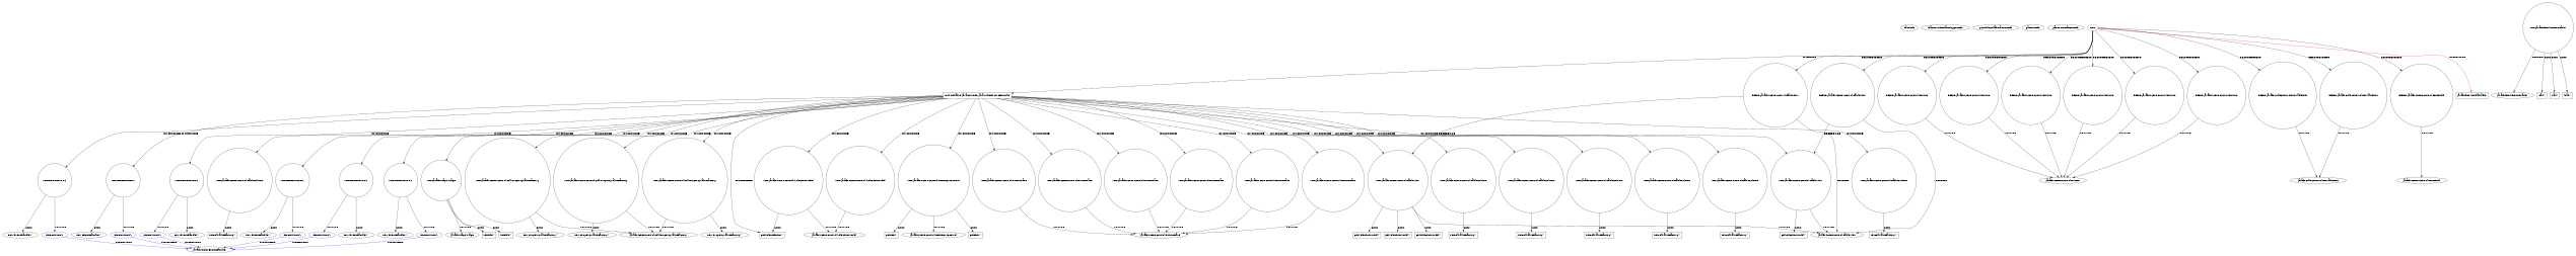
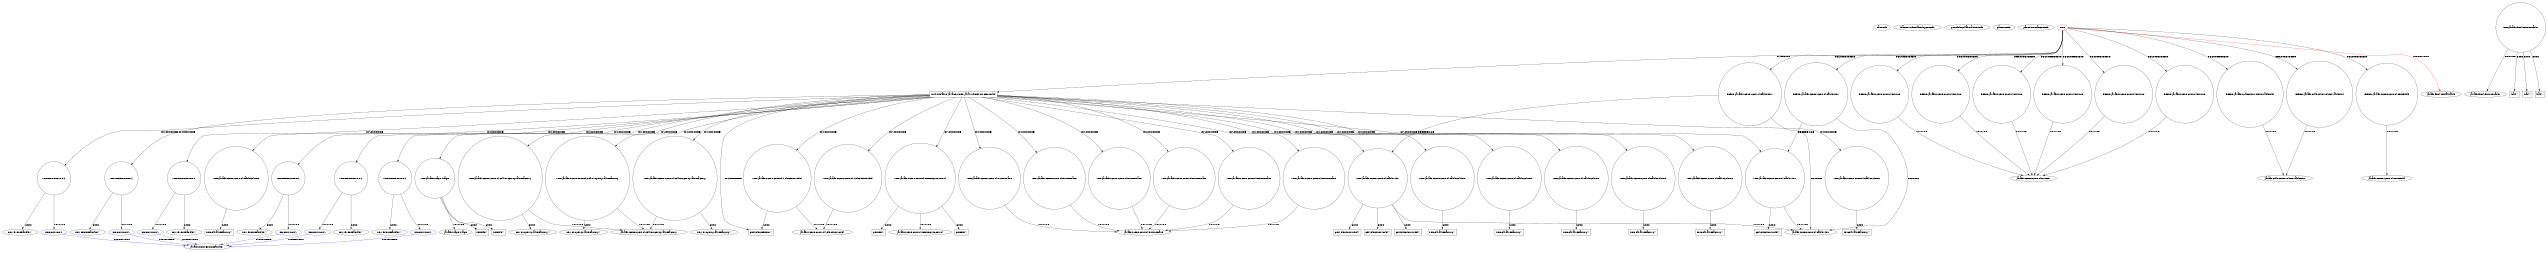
  digraph {
    node [isFrameworkType=false vertexType=VARIABLE_EXPRESION shape=circle]
    baseInfo [category=pattern graphId=1644 isAnonymous=false possibleRelation=true isFrameworkType="" vertexType="" shape=""]
    frameworkRelatedTypesInfo [0="javafx.fxml.Initializable" isFrameworkType="" vertexType="" shape=""]
    possibleCollaborationsInfo [0="1644~INSTANTIATION-OVERRIDING_METHOD_DECLARATION-~javafx.fxml.Initializable ~javafx.event.EventHandler ~false~true" 1="1644~INSTANTIATION-OVERRIDING_METHOD_DECLARATION-~javafx.fxml.Initializable ~javafx.event.EventHandler ~false~true" 2="1644~INSTANTIATION-OVERRIDING_METHOD_DECLARATION-~javafx.fxml.Initializable ~javafx.event.EventHandler ~false~true" 3="1644~INSTANTIATION-OVERRIDING_METHOD_DECLARATION-~javafx.fxml.Initializable ~javafx.event.EventHandler ~false~true" 4="1644~INSTANTIATION-OVERRIDING_METHOD_DECLARATION-~javafx.fxml.Initializable ~javafx.event.EventHandler ~false~true" 5="1644~INSTANTIATION-OVERRIDING_METHOD_DECLARATION-~javafx.fxml.Initializable ~javafx.event.EventHandler ~false~true" isFrameworkType="" vertexType="" shape=""]
    patternInfo [frequency=2.0 patternRootClient=0 isFrameworkType="" vertexType="" shape=""]
    patternInstancesInfo [0="diogocs1-FPessoais~/diogocs1-FPessoais/FPessoais-master/FinancasPessoais/src/app/controllers/HomeController.java~HomeController~2490" 1="crosswords-testEnvironment~/crosswords-testEnvironment/testEnvironment-master/src/GUI/MainController.java~MainController~2315" isFrameworkType="" vertexType="" shape=""]
    n6 [label="javafx.scene.control.cell.PropertyValueFactory" vertexType=FRAMEWORK_CLASS_TYPE shape=""]
    n7 [label="VAR:javafx.scene.control.cell.PropertyValueFactory"]
    n8 [label="new PropertyValueFactory()" vertexType=CONSTRUCTOR_CALL shape=""]
    n9 [label="void initialize(java.net.URL,java.util.ResourceBundle)" shape=box vertexType=OVERRIDING_METHOD_DECLARATION]
    n10 [label="VAR:javafx.scene.control.SelectionModel"]
    n11 [label="VAR:javafx.scene.control.SelectionModel"]
    n12 [label="VAR:javafx.scene.control.TextInputControl"]
    n13 [label="VAR:javafx.scene.control.ButtonBase"]
    n14 [label="VAR:javafx.scene.control.ButtonBase"]
    n15 [label="VAR:javafx.scene.control.ButtonBase"]
    n16 [label="VAR:javafx.scene.control.ButtonBase"]
    n17 [label="VAR:javafx.scene.control.ButtonBase"]
    n18 [label="VAR:javafx.scene.control.ButtonBase"]
    n19 [label="VAR:javafx.scene.control.cell.PropertyValueFactory"]
    n20 [label="VAR:javafx.scene.control.cell.PropertyValueFactory"]
    n21 [label="VAR:ANONYMOUS"]
    n22 [label="VAR:ANONYMOUS"]
    n23 [label="VAR:ANONYMOUS"]
    n24 [label="VAR:ANONYMOUS"]
    n25 [label="VAR:ANONYMOUS"]
    n26 [label="VAR:ANONYMOUS"]
    n27 [label="VAR:javafx.stage.Stage"]
    n28 [label="VAR:javafx.scene.control.TableView"]
    n29 [label="VAR:javafx.scene.control.TableColumn"]
    n30 [label="VAR:javafx.scene.control.TableColumn"]
    n31 [label="VAR:javafx.scene.control.TableColumn"]
    n32 [label="VAR:javafx.scene.control.TableColumn"]
    n33 [label="VAR:javafx.scene.control.TableColumn"]
    n34 [label="VAR:javafx.scene.control.TableColumn"]
    n35 [label="VAR:javafx.scene.control.TableColumn"]
    n36 [label="VAR:javafx.scene.control.TableView"]
    n37 [label="getSelectedItem()" shape=box vertexType=INSIDE_CALL]
    n38 [label="javafx.scene.control.SelectionModel" vertexType=FRAMEWORK_CLASS_TYPE shape=""]
    n39 [label="javafx.scene.control.TextInputControl" vertexType=FRAMEWORK_CLASS_TYPE shape=""]
    n40 [label="getText()" shape=box vertexType=INSIDE_CALL]
    n41 [label="getText()" shape=box vertexType=INSIDE_CALL]
    n42 [label="javafx.scene.control.ButtonBase" vertexType=FRAMEWORK_CLASS_TYPE shape=""]
    n43 [label="new PropertyValueFactory()" vertexType=CONSTRUCTOR_CALL shape=""]
    n44 [label="new PropertyValueFactory()" vertexType=CONSTRUCTOR_CALL shape=""]
    n45 [color=blue label=ANONYMOUS vertexType=REFERENCE_ANONYMOUS_DECLARATION shape=""]
    n46 [label="new EventHandler()" vertexType=CONSTRUCTOR_CALL shape=""]
    n47 [color=blue label=ANONYMOUS vertexType=REFERENCE_ANONYMOUS_DECLARATION shape=""]
    n48 [label="new EventHandler()" vertexType=CONSTRUCTOR_CALL shape=""]
    n49 [color=blue label=ANONYMOUS vertexType=REFERENCE_ANONYMOUS_DECLARATION shape=""]
    n50 [label="new EventHandler()" vertexType=CONSTRUCTOR_CALL shape=""]
    n51 [color=blue label=ANONYMOUS vertexType=REFERENCE_ANONYMOUS_DECLARATION shape=""]
    n52 [label="new EventHandler()" vertexType=CONSTRUCTOR_CALL shape=""]
    n53 [color=blue label=ANONYMOUS vertexType=REFERENCE_ANONYMOUS_DECLARATION shape=""]
    n54 [label="new EventHandler()" vertexType=CONSTRUCTOR_CALL shape=""]
    n55 [color=blue label=ANONYMOUS vertexType=REFERENCE_ANONYMOUS_DECLARATION shape=""]
    n56 [label="new EventHandler()" vertexType=CONSTRUCTOR_CALL shape=""]
    n57 [label="setTitle()" shape=box vertexType=INSIDE_CALL]
    n58 [label="setTitle()" shape=box vertexType=INSIDE_CALL]
    n59 [label="javafx.stage.Stage" vertexType=FRAMEWORK_CLASS_TYPE shape=""]
    n60 [label="getSelectionModel()" shape=box vertexType=INSIDE_CALL]
    n61 [label="getSelectionModel()" shape=box vertexType=INSIDE_CALL]
    n62 [label="getSelectionModel()" shape=box vertexType=INSIDE_CALL]
    n63 [label="javafx.scene.control.TableView" vertexType=FRAMEWORK_CLASS_TYPE shape=""]
    n64 [label="setCellValueFactory()" shape=box vertexType=INSIDE_CALL]
    n65 [label="setCellValueFactory()" shape=box vertexType=INSIDE_CALL]
    n66 [label="setCellValueFactory()" shape=box vertexType=INSIDE_CALL]
    n67 [label="setCellValueFactory()" shape=box vertexType=INSIDE_CALL]
    n68 [label="setCellValueFactory()" shape=box vertexType=INSIDE_CALL]
    n69 [label="setCellValueFactory()" shape=box vertexType=INSIDE_CALL]
    n70 [label="setCellValueFactory()" shape=box vertexType=INSIDE_CALL]
    n71 [label="VAR:javafx.fxml.FXMLLoader"]
    n72 [label="javafx.fxml.FXMLLoader" vertexType=FRAMEWORK_CLASS_TYPE shape=""]
    n73 [label="load()" shape=box vertexType=INSIDE_CALL]
    n74 [label="load()" shape=box vertexType=INSIDE_CALL]
    n75 [label="load()" shape=box vertexType=INSIDE_CALL]
    n76 [label="getSelectionModel()" shape=box vertexType=INSIDE_CALL]
    n77 [color=red label=URL vertexType=ROOT_CLIENT_CLASS_DECLARATION shape=""]
    n78 [label="FIELD:javafx.scene.control.Button" vertexType=FIELD_DECLARATION]
    n79 [label="FIELD:javafx.scene.control.Button" vertexType=FIELD_DECLARATION]
    n80 [label="FIELD:javafx.scene.control.Button" vertexType=FIELD_DECLARATION]
    n81 [label="FIELD:javafx.scene.control.Button" vertexType=FIELD_DECLARATION]
    n82 [label="FIELD:javafx.scene.control.Button" vertexType=FIELD_DECLARATION]
    n83 [label="FIELD:javafx.scene.control.Button" vertexType=FIELD_DECLARATION]
    n84 [label="FIELD:javafx.collections.ObservableList" vertexType=FIELD_DECLARATION]
    n85 [label="FIELD:javafx.collections.ObservableList" vertexType=FIELD_DECLARATION]
    n86 [label="FIELD:javafx.scene.control.TextField" vertexType=FIELD_DECLARATION]
-   n87 [label="javafx.fxml.Initializable" vertexType=FRAMEWORK_INTERFACE_TYPE shape=box]
+   n87 [label="javafx.fxml.Initializable" vertexType=FRAMEWORK_INTERFACE_TYPE shape=""]
    n88 [label="FIELD:javafx.scene.control.TableView" vertexType=FIELD_DECLARATION]
    n89 [label="FIELD:javafx.scene.control.TableView" vertexType=FIELD_DECLARATION]
    n90 [label="javafx.scene.control.Button" vertexType=FRAMEWORK_CLASS_TYPE shape=""]
    n91 [label="javafx.collections.ObservableList" vertexType=FRAMEWORK_INTERFACE_TYPE shape=""]
    n92 [label="javafx.scene.control.TextField" vertexType=FRAMEWORK_CLASS_TYPE shape=""]
    n93 [label="javafx.event.EventHandler" vertexType=FRAMEWORK_INTERFACE_TYPE shape=""]
    n7 -> n6 [label=OF_TYPE]
    n7 -> n8 [label=CALL]
    n9 -> n7 [label=INSTANTIATE]
    n9 -> n10 [label=INSTANTIATE]
    n9 -> n11 [label=INSTANTIATE]
    n9 -> n12 [label=INSTANTIATE]
    n9 -> n13 [label=INSTANTIATE]
    n9 -> n14 [label=INSTANTIATE]
    n9 -> n15 [label=INSTANTIATE]
    n9 -> n16 [label=INSTANTIATE]
    n9 -> n17 [label=INSTANTIATE]
    n9 -> n18 [label=INSTANTIATE]
    n9 -> n19 [label=INSTANTIATE]
    n9 -> n20 [label=INSTANTIATE]
    n9 -> n21 [label=INSTANTIATE]
    n9 -> n22 [label=INSTANTIATE]
    n9 -> n23 [label=INSTANTIATE]
    n9 -> n24 [label=INSTANTIATE]
    n9 -> n25 [label=INSTANTIATE]
    n9 -> n26 [label=INSTANTIATE]
    n9 -> n27 [label=INSTANTIATE]
    n9 -> n28 [label=INSTANTIATE]
    n9 -> n29 [label=INSTANTIATE]
    n9 -> n30 [label=INSTANTIATE]
    n9 -> n31 [label=INSTANTIATE]
    n9 -> n32 [label=INSTANTIATE]
    n9 -> n33 [label=INSTANTIATE]
    n9 -> n34 [label=INSTANTIATE]
    n9 -> n35 [label=INSTANTIATE]
    n9 -> n36 [label=INSTANTIATE]
    n9 -> n37 [label=INSTANTIATE]
    n10 -> n37 [label=CALL]
    n10 -> n38 [label=OF_TYPE]
    n11 -> n38 [label=OF_TYPE]
    n12 -> n39 [label=OF_TYPE]
    n12 -> n40 [label=CALL]
    n12 -> n41 [label=CALL]
    n13 -> n42 [label=OF_TYPE]
    n14 -> n42 [label=OF_TYPE]
    n15 -> n42 [label=OF_TYPE]
    n16 -> n42 [label=OF_TYPE]
    n17 -> n42 [label=OF_TYPE]
    n18 -> n42 [label=OF_TYPE]
    n19 -> n6 [label=OF_TYPE]
    n19 -> n43 [label=CALL]
    n20 -> n6 [label=OF_TYPE]
    n20 -> n44 [label=CALL]
    n21 -> n45 [label=OF_TYPE]
    n21 -> n46 [label=CALL]
    n22 -> n47 [label=OF_TYPE]
    n22 -> n48 [label=CALL]
    n23 -> n49 [label=OF_TYPE]
    n23 -> n50 [label=CALL]
    n24 -> n51 [label=OF_TYPE]
    n24 -> n52 [label=CALL]
    n25 -> n53 [label=OF_TYPE]
    n25 -> n54 [label=CALL]
    n26 -> n55 [label=OF_TYPE]
    n26 -> n56 [label=CALL]
    n27 -> n57 [label=CALL]
    n27 -> n58 [label=CALL]
    n27 -> n59 [label=OF_TYPE]
    n28 -> n60 [label=CALL]
    n28 -> n61 [label=CALL]
    n28 -> n62 [label=CALL]
    n28 -> n63 [label=OF_TYPE]
    n29 -> n64 [label=CALL]
    n30 -> n65 [label=CALL]
    n31 -> n66 [label=CALL]
    n32 -> n67 [label=CALL]
    n33 -> n68 [label=CALL]
    n34 -> n69 [label=CALL]
    n35 -> n70 [label=CALL]
    n36 -> n63 [label=OF_TYPE]
    n36 -> n76 [label=CALL]
    n45 -> n93 [color=blue label=IMPLEMENT]
    n47 -> n93 [color=blue label=IMPLEMENT]
    n49 -> n93 [color=blue label=IMPLEMENT]
    n51 -> n93 [color=blue label=IMPLEMENT]
    n53 -> n93 [color=blue label=IMPLEMENT]
    n55 -> n93 [color=blue label=IMPLEMENT]
    n71 -> n72 [label=OF_TYPE]
    n71 -> n73 [label=CALL]
    n71 -> n74 [label=CALL]
    n71 -> n75 [label=CALL]
    n77 -> n9 [label=OVERRIDE]
    n77 -> n78 [label=DECLARE_FIELD]
    n77 -> n79 [label=DECLARE_FIELD]
    n77 -> n80 [label=DECLARE_FIELD]
    n77 -> n81 [label=DECLARE_FIELD]
    n77 -> n82 [label=DECLARE_FIELD]
    n77 -> n83 [label=DECLARE_FIELD]
    n77 -> n84 [label=DECLARE_FIELD]
    n77 -> n85 [label=DECLARE_FIELD]
    n77 -> n86 [label=DECLARE_FIELD]
    n77 -> n87 [color=red label=IMPLEMENT]
    n77 -> n88 [label=DECLARE_FIELD]
    n77 -> n89 [label=DECLARE_FIELD]
    n78 -> n90 [label=OF_TYPE]
    n79 -> n90 [label=OF_TYPE]
    n80 -> n90 [label=OF_TYPE]
    n81 -> n90 [label=OF_TYPE]
    n82 -> n90 [label=OF_TYPE]
    n83 -> n90 [label=OF_TYPE]
    n84 -> n91 [label=OF_TYPE]
    n85 -> n91 [label=OF_TYPE]
    n86 -> n92 [label=OF_TYPE]
    n88 -> n36 [label=REFERENCE]
    n88 -> n63 [label=OF_TYPE]
    n89 -> n28 [label=REFERENCE]
    n89 -> n63 [label=OF_TYPE]
  }
